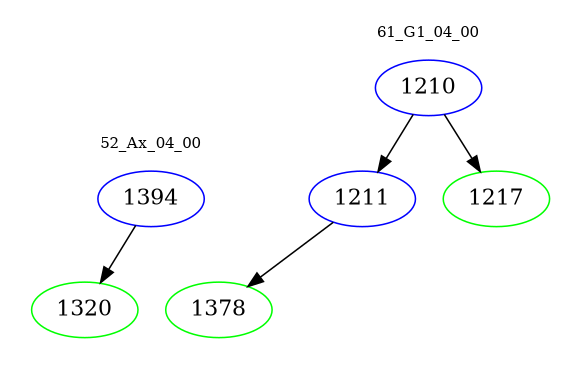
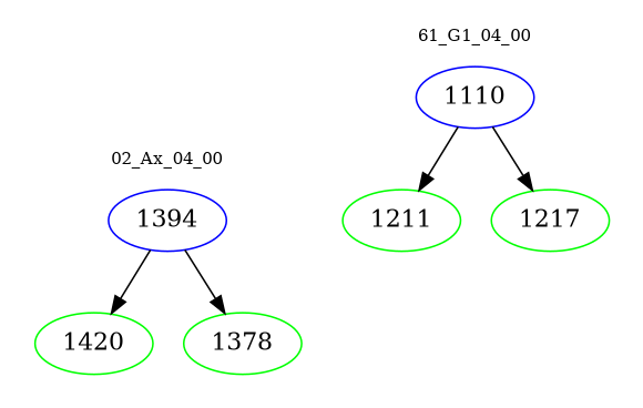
  digraph {
    node [color=green]
    edge [color=black]
    n1 [color=blue label=1394]
    n2 [label=1378]
-   n3 [label=1320]
-   n4 [color=blue label=1210]
-   n5 [color=blue label=1211]
+   n3 [label=1420]
+   n4 [color=blue label=1110]
+   n5 [label=1211]
    n6 [label=1217]
    subgraph cluster_1 {
      color=white
      fontsize=10
-     label="52_Ax_04_00"
+     label="02_Ax_04_00"
      n1
      n2
      n3
    }
    subgraph cluster_2 {
      color=white
      fontsize=10
      label="61_G1_04_00"
      n4
      n5
      n6
    }
-   n5 -> n2
+   n1 -> n2
    n1 -> n3
    n4 -> n5
    n4 -> n6
  }
